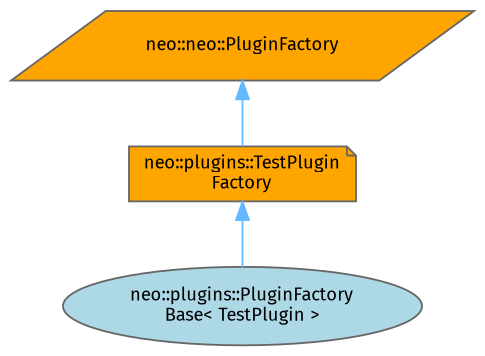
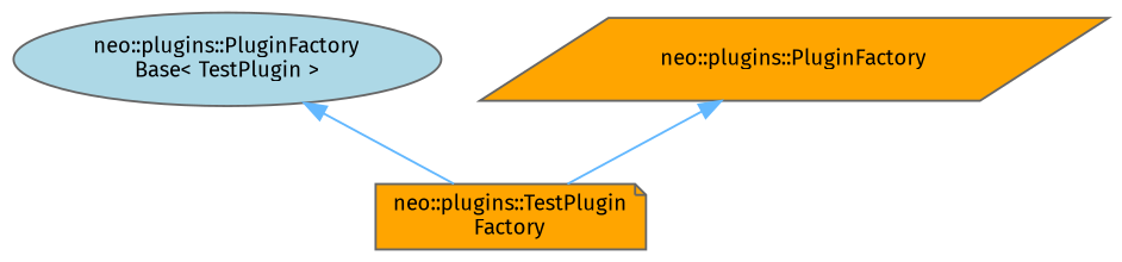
  digraph {
    fontname="Fira Sans"
    node [color=gray40 fillcolor=orange fontname="Fira Sans" fontsize=10 style=filled]
    edge [color=steelblue1 dir=back fontname="Fira Sans" fontsize=10 labelfontname=Helvetica labelfontsize=10 style=solid]
    n1 [fontcolor=black height=0.2 label="neo::plugins::TestPlugin\lFactory" shape=note width=0.4]
    n2 [fillcolor=lightblue height=0.2 label="neo::plugins::PluginFactory\lBase\< TestPlugin \>" shape=ellipse width=0.4]
-   n3 [height=0.2 label="neo::neo::PluginFactory" shape=parallelogram width=0.4]
-   n1 -> n2
+   n3 [height=0.2 label="neo::plugins::PluginFactory" shape=parallelogram width=0.4]
+   n2 -> n1
    n3 -> n1
  }
